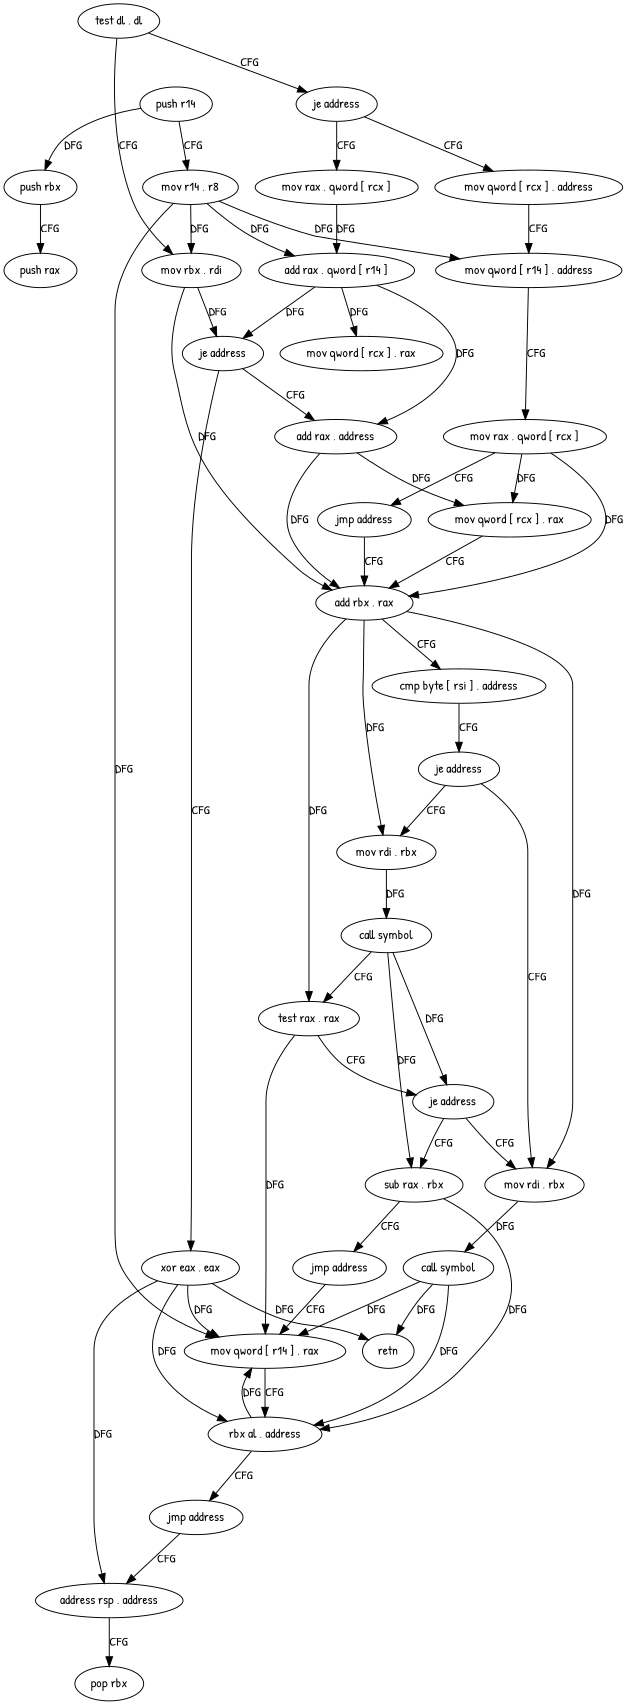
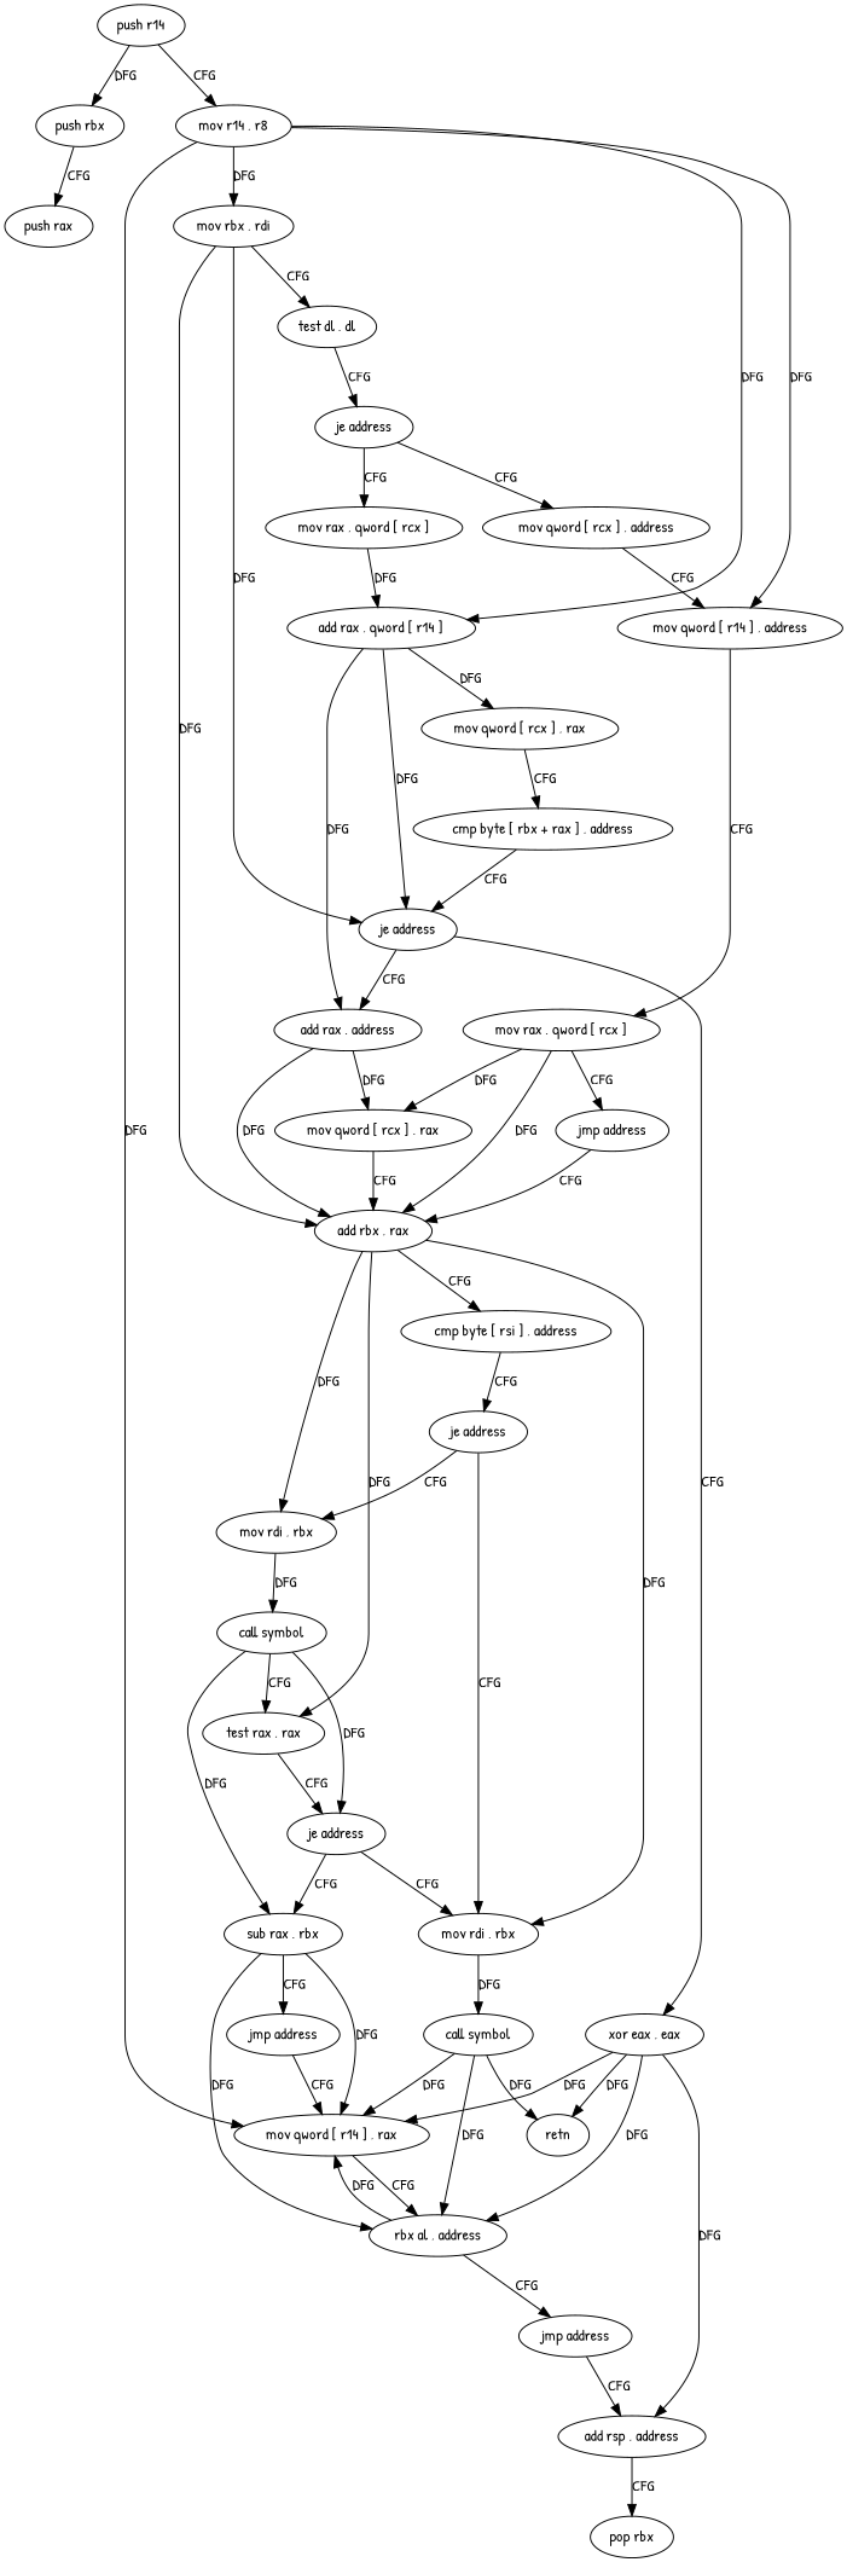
  digraph {
    fontname="Patrick Hand"
    node [fontname="Patrick Hand"]
    edge [fontname="Patrick Hand"]
    n1 [label="push r14"]
    n2 [label="push rbx"]
    n3 [label="mov r14 , r8"]
    n4 [label="push rax"]
    n5 [label="mov rbx , rdi"]
    n6 [label="add rax , qword [ r14 ]"]
    n7 [label="mov qword [ r14 ] , address"]
    n8 [label="mov qword [ r14 ] , rax"]
    n9 [label="test dl , dl"]
    n10 [label="je address"]
    n11 [label="add rbx , rax"]
    n12 [label="mov qword [ rcx ] , rax"]
    n13 [label="add rax , address"]
    n14 [label="mov rax , qword [ rcx ]"]
    n15 [label="rbx al , address"]
    n16 [label="je address"]
    n17 [label="xor eax , eax"]
    n18 [label="cmp byte [ rsi ] , address"]
    n19 [label="mov rdi , rbx"]
    n20 [label="mov rdi , rbx"]
    n21 [label="test rax , rax"]
    n22 [label="mov rax , qword [ rcx ]"]
    n23 [label="mov qword [ rcx ] , address"]
+   n24 [label="cmp byte [ rbx + rax ] , address"]
    n25 [label="mov qword [ rcx ] , rax"]
-   n26 [label="address rsp , address"]
+   n26 [label="add rsp , address"]
    n27 [label=retn]
    n28 [label="pop rbx"]
    n29 [label="jmp address"]
    n30 [label="jmp address"]
    n31 [label="je address"]
    n32 [label="call symbol"]
    n33 [label="call symbol"]
    n34 [label="sub rax , rbx"]
    n35 [label="jmp address"]
    n36 [label="je address"]
    n1 -> n2 [label=DFG]
    n1 -> n3 [label=CFG]
    n2 -> n4 [label=CFG]
    n3 -> n5 [label=DFG]
    n3 -> n6 [label=DFG]
    n3 -> n7 [label=DFG]
    n3 -> n8 [label=DFG]
-   n9 -> n5 [label=CFG]
+   n5 -> n9 [label=CFG]
    n5 -> n10 [label=DFG]
    n5 -> n11 [label=DFG]
    n6 -> n10 [label=DFG]
    n6 -> n12 [label=DFG]
    n6 -> n13 [label=DFG]
    n7 -> n14 [label=CFG]
    n8 -> n15 [label=CFG]
    n9 -> n16 [label=CFG]
    n10 -> n13 [label=CFG]
    n10 -> n17 [label=CFG]
    n11 -> n18 [label=CFG]
    n11 -> n19 [label=DFG]
    n11 -> n20 [label=DFG]
    n11 -> n21 [label=DFG]
+   n12 -> n24 [label=CFG]
    n13 -> n11 [label=DFG]
    n13 -> n25 [label=DFG]
    n14 -> n11 [label=DFG]
    n14 -> n25 [label=DFG]
    n14 -> n30 [label=CFG]
    n15 -> n8 [label=DFG]
    n15 -> n29 [label=CFG]
    n16 -> n22 [label=CFG]
    n16 -> n23 [label=CFG]
    n17 -> n8 [label=DFG]
    n17 -> n15 [label=DFG]
    n17 -> n26 [label=DFG]
    n17 -> n27 [label=DFG]
    n18 -> n31 [label=CFG]
    n19 -> n32 [label=DFG]
    n20 -> n33 [label=DFG]
    n21 -> n36 [label=CFG]
    n22 -> n6 [label=DFG]
    n23 -> n7 [label=CFG]
+   n24 -> n10 [label=CFG]
    n25 -> n11 [label=CFG]
    n26 -> n28 [label=CFG]
    n29 -> n26 [label=CFG]
    n30 -> n11 [label=CFG]
    n31 -> n19 [label=CFG]
    n31 -> n20 [label=CFG]
    n32 -> n8 [label=DFG]
    n32 -> n15 [label=DFG]
    n32 -> n27 [label=DFG]
    n33 -> n21 [label=CFG]
    n33 -> n34 [label=DFG]
    n33 -> n36 [label=DFG]
-   n21 -> n8 [label=DFG]
+   n34 -> n8 [label=DFG]
    n34 -> n15 [label=DFG]
    n34 -> n35 [label=CFG]
    n35 -> n8 [label=CFG]
    n36 -> n19 [label=CFG]
    n36 -> n34 [label=CFG]
  }
